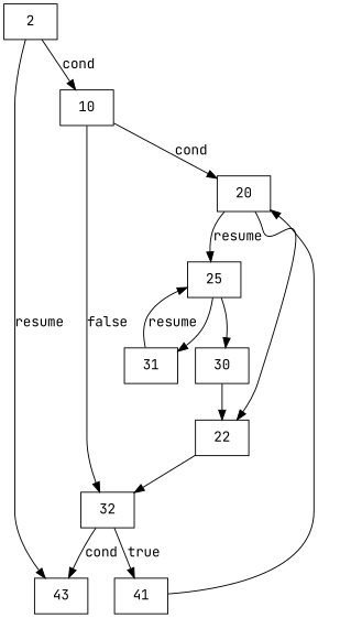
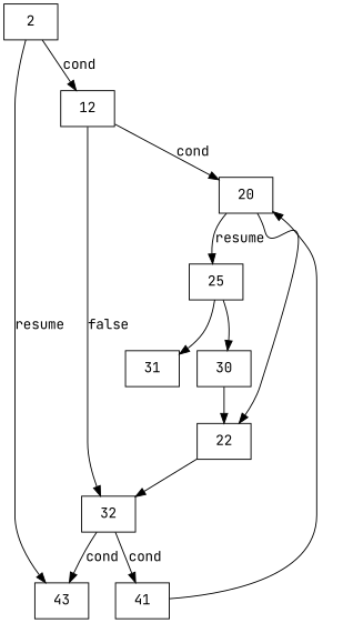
  digraph {
    fontname="JetBrains Mono"
    node [fontname="JetBrains Mono" shape=rectangle]
    edge [fontname="JetBrains Mono"]
    n1 [label=2]
-   n2 [label=10]
+   n2 [label=12]
    n3 [label=43]
    n4 [label=20]
    n5 [label=32]
    n6 [label=22]
    n7 [label=25]
    n8 [label=41]
    n9 [label=30]
    n10 [label=31]
    n1 -> n2 [label=cond]
    n1 -> n3 [label=resume]
    n2 -> n4 [label=cond]
    n2 -> n5 [label=false]
    n4 -> n6
    n4 -> n7 [label=resume]
    n5 -> n3 [label=cond]
-   n5 -> n8 [label=true]
+   n5 -> n8 [label=cond]
    n6 -> n5
    n7 -> n9
    n7 -> n10
    n8 -> n4
    n9 -> n6
-   n10 -> n7 [label=resume]
  }
